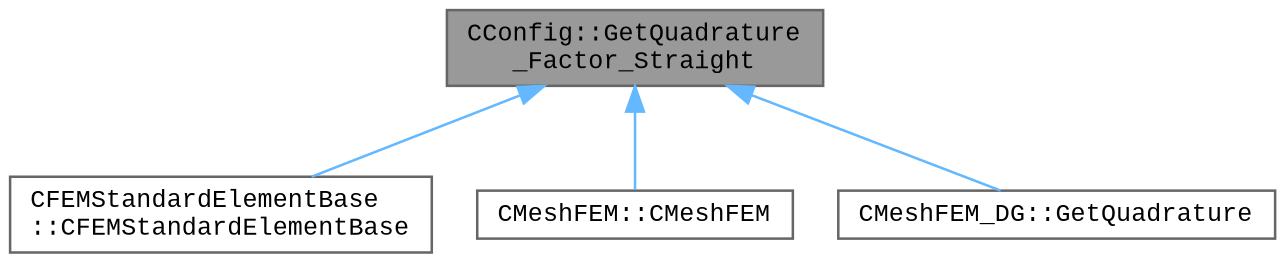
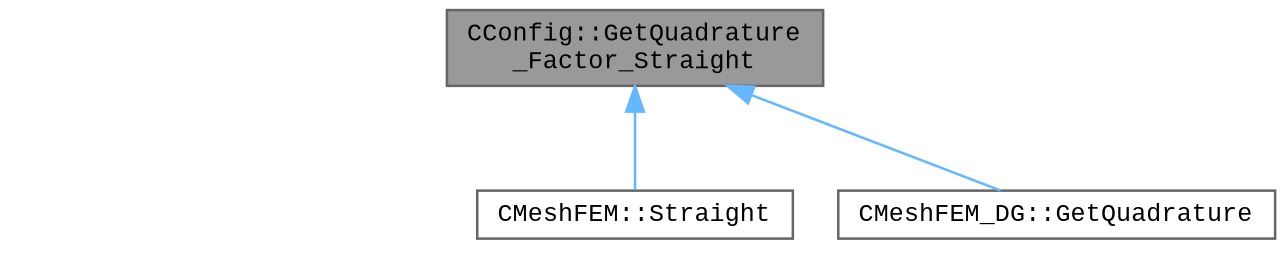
  digraph {
    fontname="Liberation Mono"
    rankdir=TB
    node [color=grey40 fillcolor=white fontname="Liberation Mono" fontsize=10 shape=box style=filled]
    edge [color=steelblue1 dir=back fontname="Liberation Mono" fontsize=10 labelfontname=Helvetica labelfontsize=10 style=solid]
    n1 [color=gray40 fillcolor=grey60 fontcolor=black height=0.2 label="CConfig::GetQuadrature\l_Factor_Straight" width=0.4]
-   n2 [height=0.2 label="CFEMStandardElementBase\l::CFEMStandardElementBase" width=0.4]
-   n3 [height=0.2 label="CMeshFEM::CMeshFEM" width=0.4]
+   n3 [height=0.2 label="CMeshFEM::Straight" width=0.4]
    n4 [height=0.2 label="CMeshFEM_DG::GetQuadrature" width=0.4]
-   n1 -> n2
    n1 -> n3
    n1 -> n4
  }
